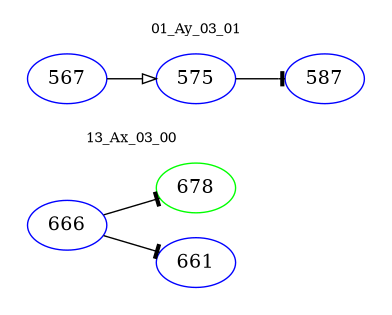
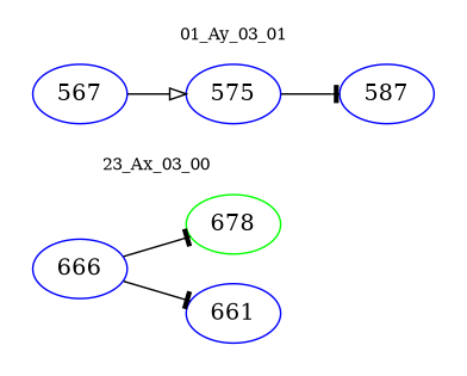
  digraph {
    rankdir=LR
    node [color=blue]
    edge [arrowhead=tee color=black]
    n1 [label=666]
    n2 [label=661]
    n3 [color=green label=678]
    n4 [label=575]
    n5 [label=567]
    n6 [label=587]
    subgraph cluster_1 {
      color=white
      fontsize=10
-     label="13_Ax_03_00"
+     label="23_Ax_03_00"
      n1
      n2
      n3
    }
    subgraph cluster_2 {
      color=white
      fontsize=10
      label="01_Ay_03_01"
      n4
      n5
      n6
    }
    n1 -> n2
    n1 -> n3
    n4 -> n6
    n5 -> n4 [arrowhead=onormal]
  }
